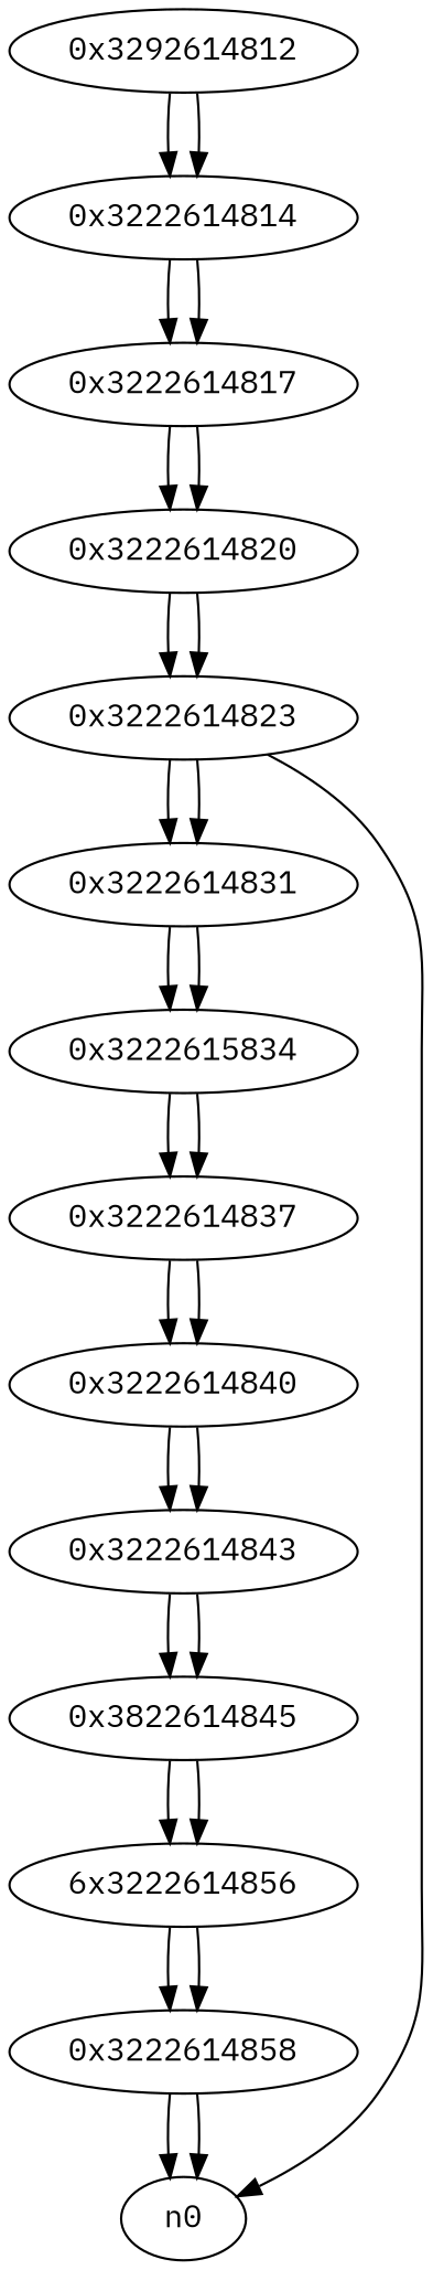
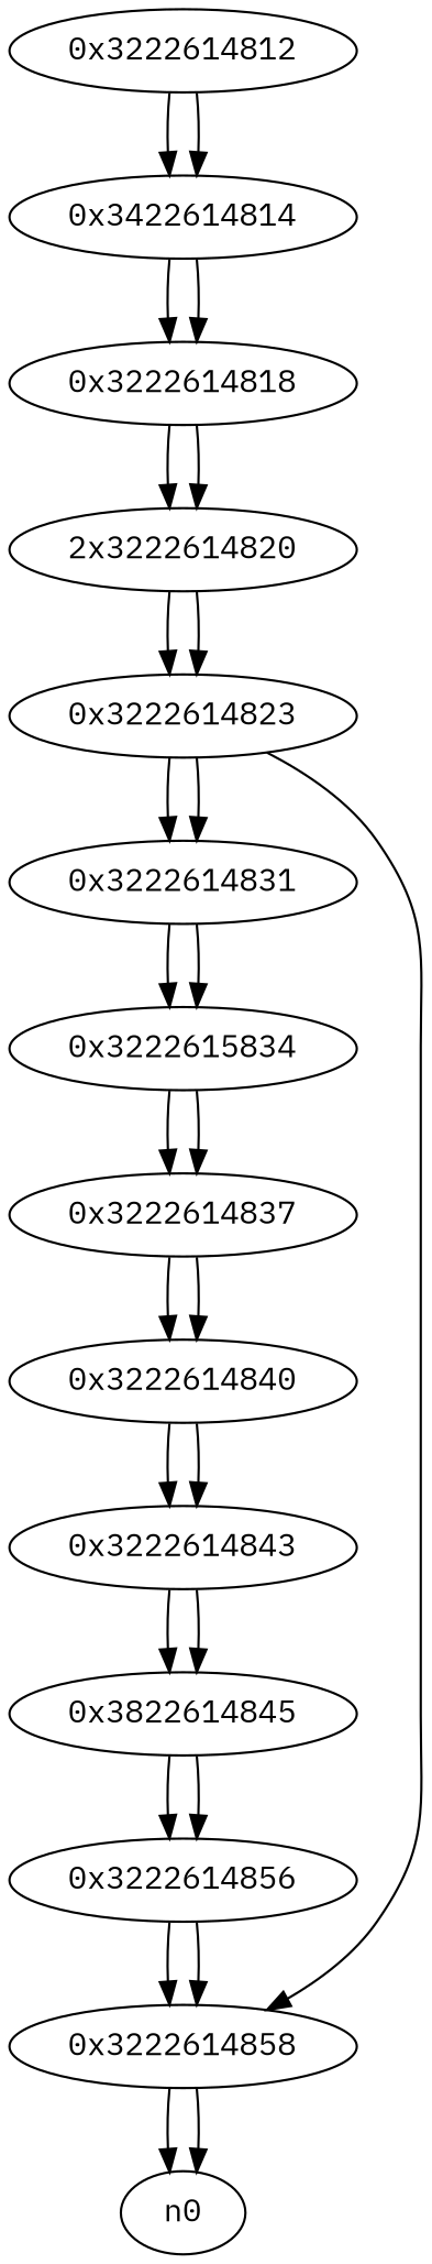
  digraph {
    fontname="IBM Plex Mono"
    node [fontname="IBM Plex Mono"]
    edge [fontname="IBM Plex Mono"]
-   n2 [label="0x3292614812"]
-   n3 [label="0x3222614814"]
-   n4 [label="0x3222614817"]
-   n5 [label="0x3222614820"]
+   n2 [label="0x3222614812"]
+   n3 [label="0x3422614814"]
+   n4 [label="0x3222614818"]
+   n5 [label="2x3222614820"]
    n6 [label="0x3222614823"]
    n7 [label="0x3222614831"]
    n0
    n8 [label="0x3222615834"]
    n9 [label="0x3222614837"]
    n10 [label="0x3222614840"]
    n11 [label="0x3222614843"]
    n12 [label="0x3822614845"]
-   n13 [label="6x3222614856"]
+   n13 [label="0x3222614856"]
    n14 [label="0x3222614858"]
    n2 -> n3
    n2 -> n3
    n3 -> n4
    n3 -> n4
    n4 -> n5
    n4 -> n5
    n5 -> n6
    n5 -> n6
    n6 -> n7
    n6 -> n7
-   n6 -> n0
+   n6 -> n14
    n7 -> n8
    n7 -> n8
    n8 -> n9
    n8 -> n9
    n9 -> n10
    n9 -> n10
    n10 -> n11
    n10 -> n11
    n11 -> n12
    n11 -> n12
    n12 -> n13
    n12 -> n13
    n13 -> n14
    n13 -> n14
    n14 -> n0
    n14 -> n0
  }
